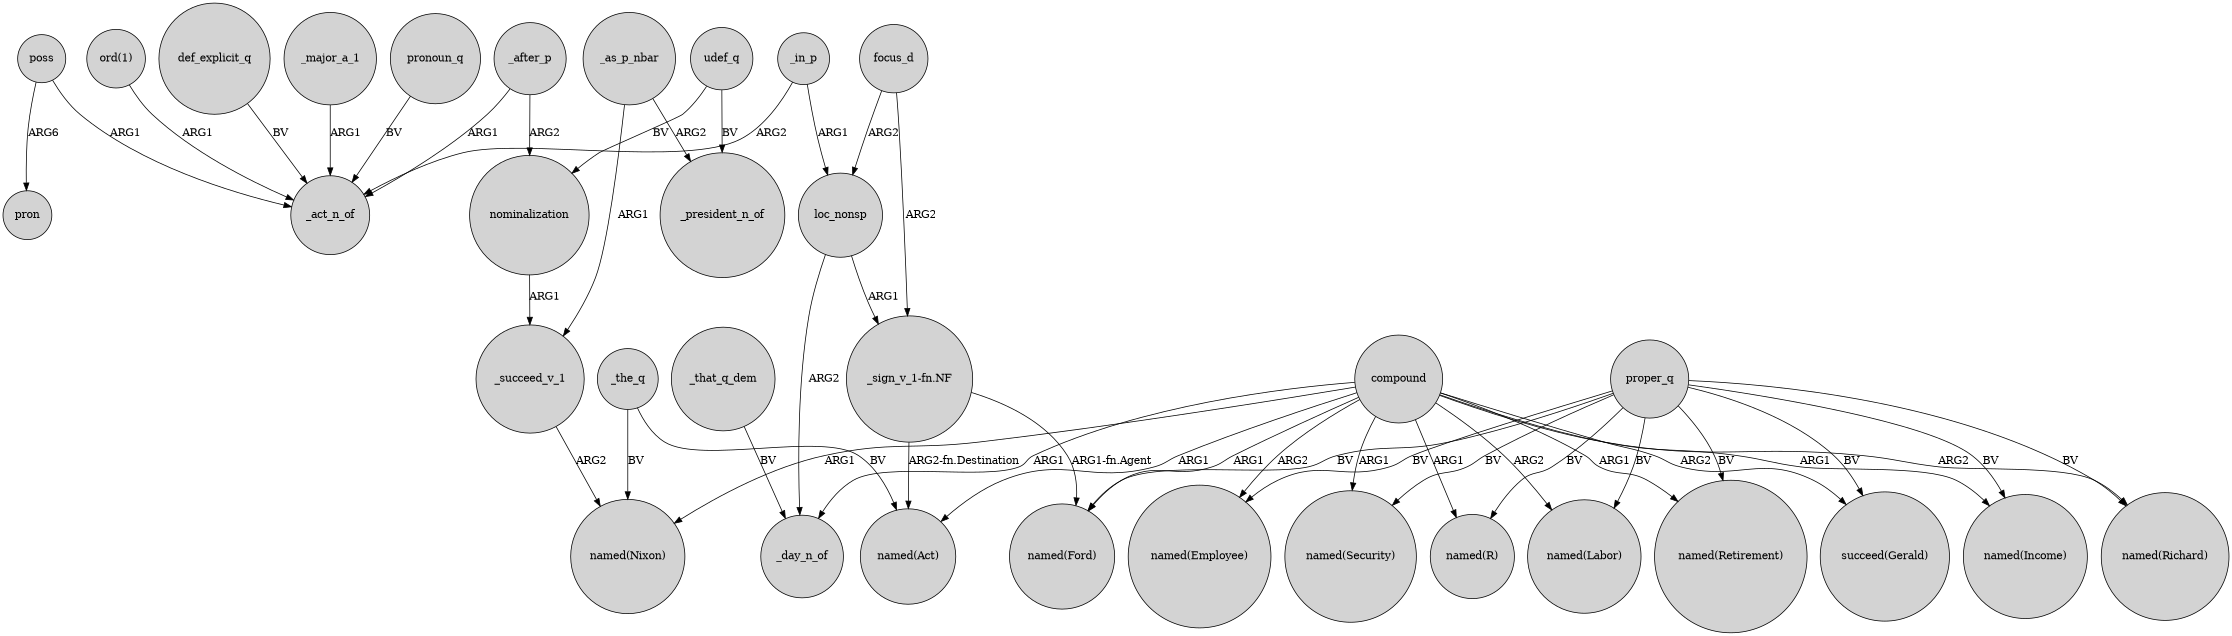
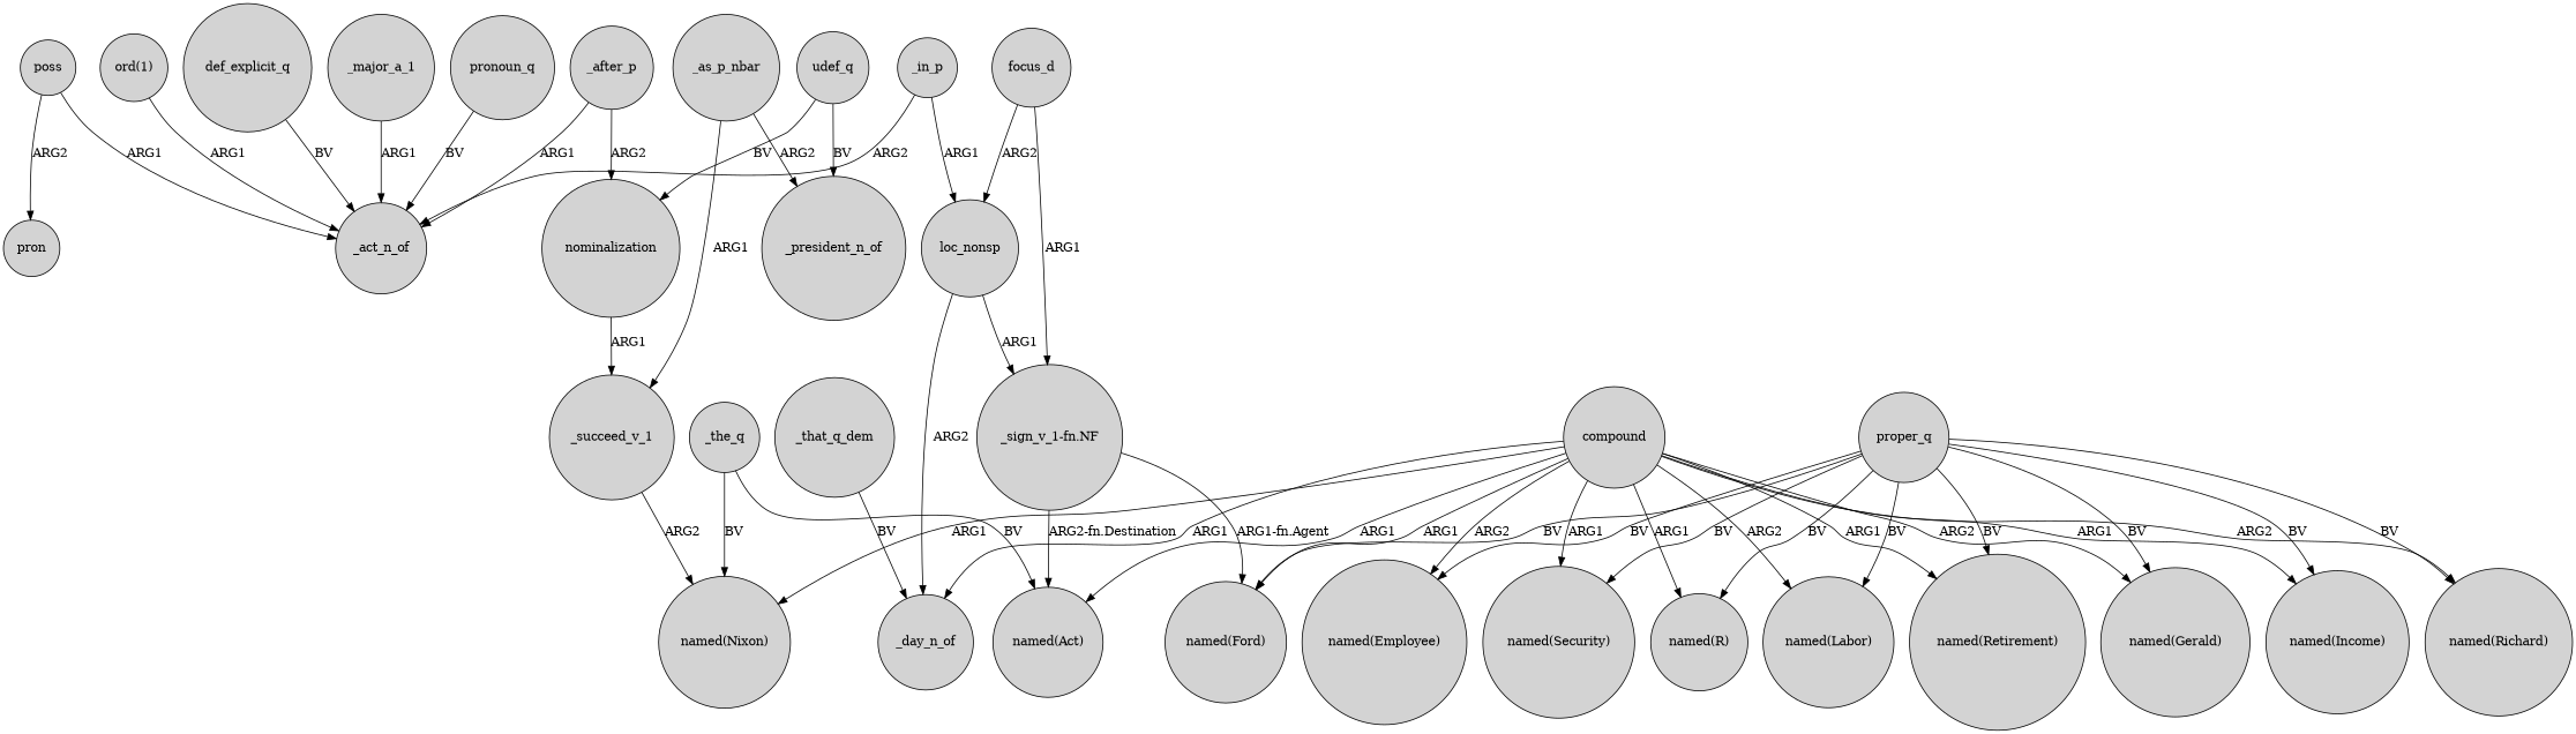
  digraph {
    node [shape=circle style=filled]
    _after_p
    _act_n_of
    nominalization
    _succeed_v_1
    focus_d
    loc_nonsp
    "_sign_v_1-fn.NF"
    _day_n_of
    "named(Act)"
    "named(Ford)"
    compound
    "named(Employee)"
    "named(Security)"
    "named(Retirement)"
    "named(Richard)"
    "named(Income)"
    "named(R)"
-   "named(Gerald)" [label="succeed(Gerald)"]
+   "named(Gerald)"
    "named(Labor)"
    "named(Nixon)"
    poss
    pron
    _the_q
    _major_a_1
    _as_p_nbar
    _president_n_of
    proper_q
    _in_p
    pronoun_q
    _that_q_dem
    udef_q
    "ord(1)"
    def_explicit_q
    _after_p -> _act_n_of [label=ARG1]
    _after_p -> nominalization [label=ARG2]
    nominalization -> _succeed_v_1 [label=ARG1]
    _succeed_v_1 -> "named(Nixon)" [label=ARG2]
    focus_d -> loc_nonsp [label=ARG2]
-   focus_d -> "_sign_v_1-fn.NF" [label=ARG2]
+   focus_d -> "_sign_v_1-fn.NF" [label=ARG1]
    loc_nonsp -> "_sign_v_1-fn.NF" [label=ARG1]
    loc_nonsp -> _day_n_of [label=ARG2]
    "_sign_v_1-fn.NF" -> "named(Act)" [label="ARG2-fn.Destination"]
    "_sign_v_1-fn.NF" -> "named(Ford)" [label="ARG1-fn.Agent"]
    compound -> _day_n_of [label=ARG1]
    compound -> "named(Act)" [label=ARG1]
    compound -> "named(Ford)" [label=ARG1]
    compound -> "named(Employee)" [label=ARG2]
    compound -> "named(Security)" [label=ARG1]
    compound -> "named(Retirement)" [label=ARG1]
    compound -> "named(Richard)" [label=ARG2]
    compound -> "named(Income)" [label=ARG1]
    compound -> "named(R)" [label=ARG1]
    compound -> "named(Gerald)" [label=ARG2]
    compound -> "named(Labor)" [label=ARG2]
    compound -> "named(Nixon)" [label=ARG1]
    poss -> _act_n_of [label=ARG1]
-   poss -> pron [label=ARG6]
+   poss -> pron [label=ARG2]
    _the_q -> "named(Act)" [label=BV]
    _the_q -> "named(Nixon)" [label=BV]
    _major_a_1 -> _act_n_of [label=ARG1]
    _as_p_nbar -> _succeed_v_1 [label=ARG1]
    _as_p_nbar -> _president_n_of [label=ARG2]
    proper_q -> "named(Ford)" [label=BV]
    proper_q -> "named(Employee)" [label=BV]
    proper_q -> "named(Security)" [label=BV]
    proper_q -> "named(Retirement)" [label=BV]
    proper_q -> "named(Richard)" [label=BV]
    proper_q -> "named(Income)" [label=BV]
    proper_q -> "named(R)" [label=BV]
    proper_q -> "named(Gerald)" [label=BV]
    proper_q -> "named(Labor)" [label=BV]
    _in_p -> _act_n_of [label=ARG2]
    _in_p -> loc_nonsp [label=ARG1]
    pronoun_q -> _act_n_of [label=BV]
    _that_q_dem -> _day_n_of [label=BV]
    udef_q -> nominalization [label=BV]
    udef_q -> _president_n_of [label=BV]
    "ord(1)" -> _act_n_of [label=ARG1]
    def_explicit_q -> _act_n_of [label=BV]
  }
